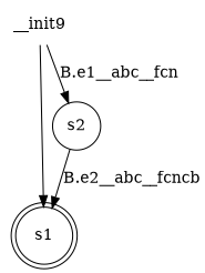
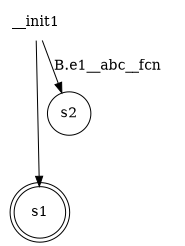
  digraph {
    n1 [label=<s1> shape=doublecircle]
    n2 [label=<s2> shape=circle]
-   __init1 [shape=none label=__init9]
-   n2 -> n1 [label=<B.e2__abc__fcncb>]
+   __init1 [shape=none]
    __init1 -> n1
    __init1 -> n2 [label=<B.e1__abc__fcn>]
  }
